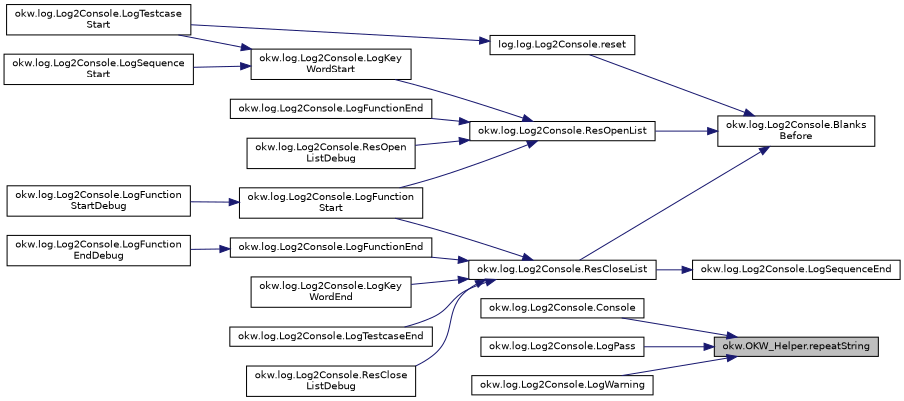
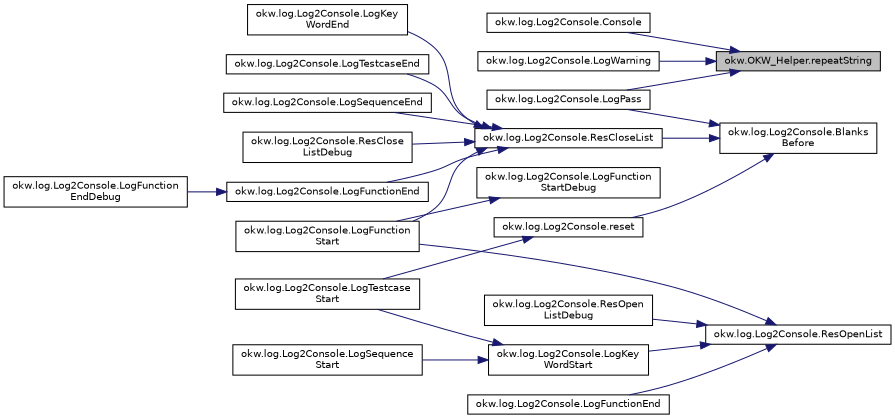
  digraph {
    rankdir=RL
    node [color=black fillcolor=white fontname=Helvetica fontsize=10 shape=record style=filled]
    edge [color=midnightblue dir=back fontname=Helvetica fontsize=10 labelfontname=Helvetica labelfontsize=10 style=solid]
    n1 [fillcolor=grey75 fontcolor=black height=0.2 label="okw.OKW_Helper.repeatString" width=0.4]
    n2 [height=0.2 label="okw.log.Log2Console.Console" width=0.4]
    n3 [height=0.2 label="okw.log.Log2Console.LogPass" width=0.4]
    n4 [height=0.2 label="okw.log.Log2Console.LogWarning" width=0.4]
    n5 [height=0.2 label="okw.log.Log2Console.Blanks\lBefore" width=0.4]
-   n6 [height=0.2 label="log.log.Log2Console.reset" width=0.4]
+   n6 [height=0.2 label="okw.log.Log2Console.reset" width=0.4]
    n7 [height=0.2 label="okw.log.Log2Console.ResCloseList" width=0.4]
    n8 [height=0.2 label="okw.log.Log2Console.ResOpenList" width=0.4]
    n9 [height=0.2 label="okw.log.Log2Console.LogTestcase\lStart" width=0.4]
    n10 [height=0.2 label="okw.log.Log2Console.LogFunctionEnd" width=0.4]
    n11 [height=0.2 label="okw.log.Log2Console.LogFunction\lStart" width=0.4]
    n12 [height=0.2 label="okw.log.Log2Console.LogKey\lWordEnd" width=0.4]
    n13 [height=0.2 label="okw.log.Log2Console.LogTestcaseEnd" width=0.4]
    n14 [height=0.2 label="okw.log.Log2Console.LogSequenceEnd" width=0.4]
    n15 [height=0.2 label="okw.log.Log2Console.ResClose\lListDebug" width=0.4]
    n16 [height=0.2 label="okw.log.Log2Console.LogFunctionEnd" width=0.4]
    n17 [height=0.2 label="okw.log.Log2Console.LogKey\lWordStart" width=0.4]
    n18 [height=0.2 label="okw.log.Log2Console.ResOpen\lListDebug" width=0.4]
    n19 [height=0.2 label="okw.log.Log2Console.LogFunction\lEndDebug" width=0.4]
    n20 [height=0.2 label="okw.log.Log2Console.LogFunction\lStartDebug" width=0.4]
    n21 [height=0.2 label="okw.log.Log2Console.LogSequence\lStart" width=0.4]
    n1 -> n2
    n1 -> n3
    n1 -> n4
    n5 -> n6
    n5 -> n7
-   n5 -> n8
+   n5 -> n3
    n6 -> n9
    n7 -> n10
    n7 -> n11
    n7 -> n12
    n7 -> n13
-   n14 -> n7
+   n7 -> n14
    n7 -> n15
    n8 -> n11
    n8 -> n16
    n8 -> n17
    n8 -> n18
    n10 -> n19
-   n11 -> n20
+   n20 -> n11
    n17 -> n9
    n17 -> n21
  }
